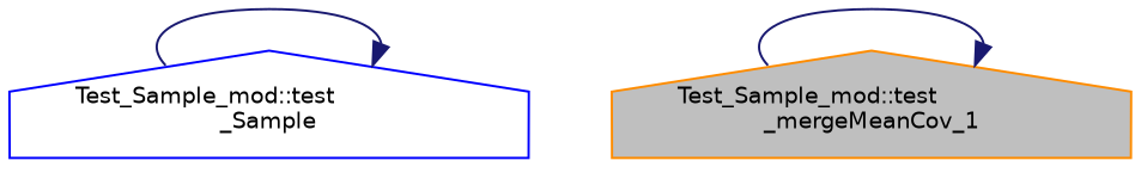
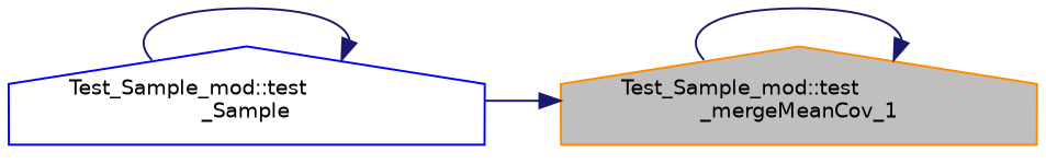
  digraph {
    rankdir=RL
    node [fontname=Helvetica fontsize=10 shape=house style=filled]
    edge [color=midnightblue dir=back fontname=Helvetica fontsize=10 labelfontname=Helvetica labelfontsize=10 style=solid]
    n1 [color=darkorange fillcolor=grey75 fontcolor=black height=0.2 label="Test_Sample_mod::test\l_mergeMeanCov_1" width=0.4]
    n2 [color=blue fillcolor=white height=0.2 label="Test_Sample_mod::test\l_Sample" width=0.4]
    n1 -> n1
+   n1 -> n2
    n2 -> n2
  }
